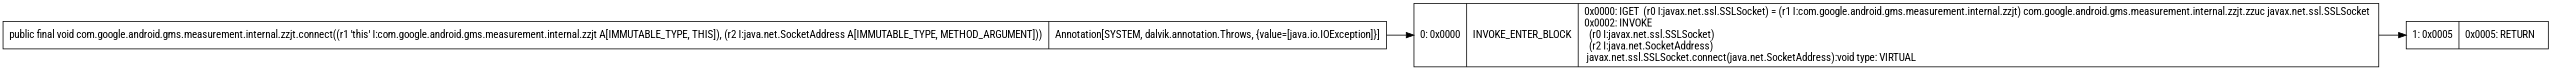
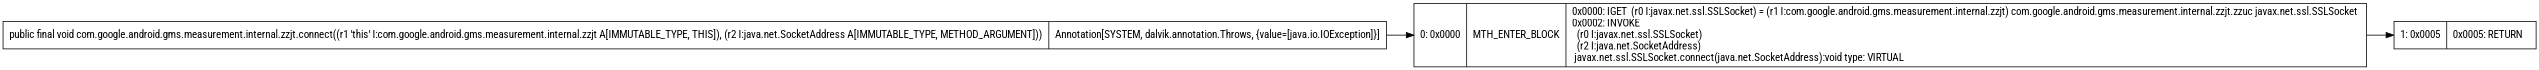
  digraph {
    rankdir=LR
    fontname="Roboto Condensed"
    node [shape=record fontname="Roboto Condensed"]
    edge [fontname="Roboto Condensed"]
-   n1 [label="{0\:\ 0x0000|INVOKE_ENTER_BLOCK\l|0x0000: IGET  (r0 I:javax.net.ssl.SSLSocket) = (r1 I:com.google.android.gms.measurement.internal.zzjt) com.google.android.gms.measurement.internal.zzjt.zzuc javax.net.ssl.SSLSocket \l0x0002: INVOKE  \l  (r0 I:javax.net.ssl.SSLSocket)\l  (r2 I:java.net.SocketAddress)\l javax.net.ssl.SSLSocket.connect(java.net.SocketAddress):void type: VIRTUAL \l}"]
+   n1 [label="{0\:\ 0x0000|MTH_ENTER_BLOCK\l|0x0000: IGET  (r0 I:javax.net.ssl.SSLSocket) = (r1 I:com.google.android.gms.measurement.internal.zzjt) com.google.android.gms.measurement.internal.zzjt.zzuc javax.net.ssl.SSLSocket \l0x0002: INVOKE  \l  (r0 I:javax.net.ssl.SSLSocket)\l  (r2 I:java.net.SocketAddress)\l javax.net.ssl.SSLSocket.connect(java.net.SocketAddress):void type: VIRTUAL \l}"]
    n2 [label="{1\:\ 0x0005|0x0005: RETURN   \l}"]
    n3 [label="{public final void com.google.android.gms.measurement.internal.zzjt.connect((r1 'this' I:com.google.android.gms.measurement.internal.zzjt A[IMMUTABLE_TYPE, THIS]), (r2 I:java.net.SocketAddress A[IMMUTABLE_TYPE, METHOD_ARGUMENT]))  | Annotation[SYSTEM, dalvik.annotation.Throws, \{value=[java.io.IOException]\}]\l}"]
    n1 -> n2
    n3 -> n1
  }
